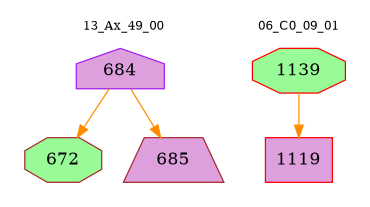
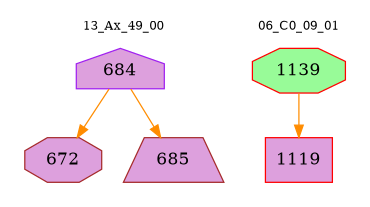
  digraph {
    node [color=brown fillcolor=plum shape=octagon style=filled]
    edge [color=darkorange]
    n1 [color=purple label=684 shape=house]
-   n2 [fillcolor=palegreen label=672]
+   n2 [label=672]
    n3 [label=685 shape=trapezium]
    n4 [color=red fillcolor=palegreen label=1139]
    n5 [color=red label=1119 shape=box]
    subgraph cluster_1 {
      color=white
      fontsize=10
      label="13_Ax_49_00"
      n1
      n2
      n3
    }
    subgraph cluster_2 {
      color=white
      fontsize=10
      label="06_C0_09_01"
      n4
      n5
    }
    n1 -> n2
    n1 -> n3
    n4 -> n5
  }
